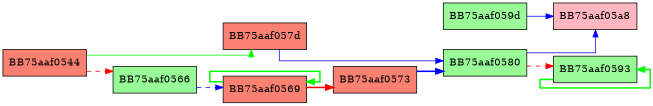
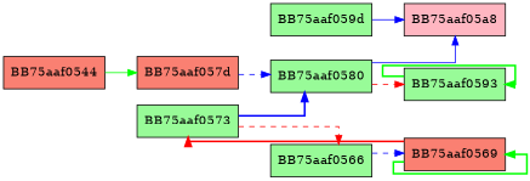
  digraph {
    rankdir=LR
    splines=ortho
    node [fillcolor=palegreen shape=box style=filled]
    edge [color=blue style=solid]
    BB75aaf0544 [fillcolor=salmon]
    BB75aaf057d [fillcolor=salmon]
    BB75aaf0566
    BB75aaf0580
    BB75aaf0569 [fillcolor=salmon]
    BB75aaf05a8 [fillcolor=lightpink]
    BB75aaf0593
-   BB75aaf0573 [fillcolor=salmon]
+   BB75aaf0573
    BB75aaf059d
    BB75aaf0544 -> BB75aaf057d [color=green]
-   BB75aaf0544 -> BB75aaf0566 [color=red style=dashed]
-   BB75aaf057d -> BB75aaf0580
+   BB75aaf0573 -> BB75aaf0566 [color=red style=dashed]
+   BB75aaf057d -> BB75aaf0580 [style=dashed]
    BB75aaf0566 -> BB75aaf0569 [style=dashed]
    BB75aaf0580 -> BB75aaf05a8
    BB75aaf0580 -> BB75aaf0593 [color=red style=dashed]
    BB75aaf0569 -> BB75aaf0569 [color=green style=bold]
    BB75aaf0569 -> BB75aaf0573 [color=red style=bold]
    BB75aaf0593 -> BB75aaf0593 [color=green style=bold]
    BB75aaf0573 -> BB75aaf0580 [style=bold]
    BB75aaf059d -> BB75aaf05a8
  }
